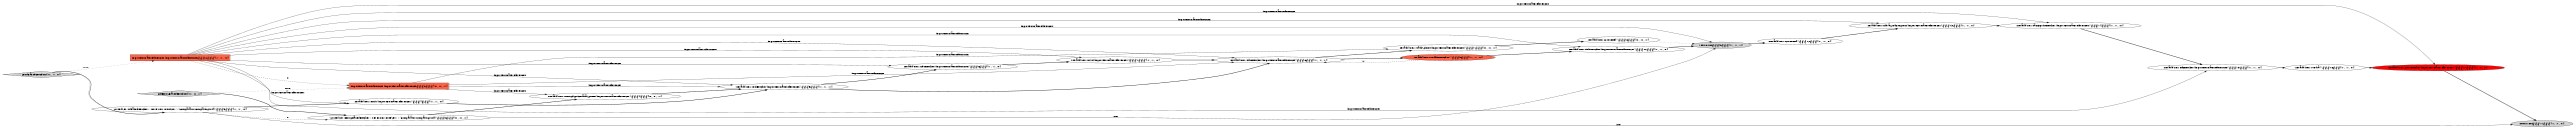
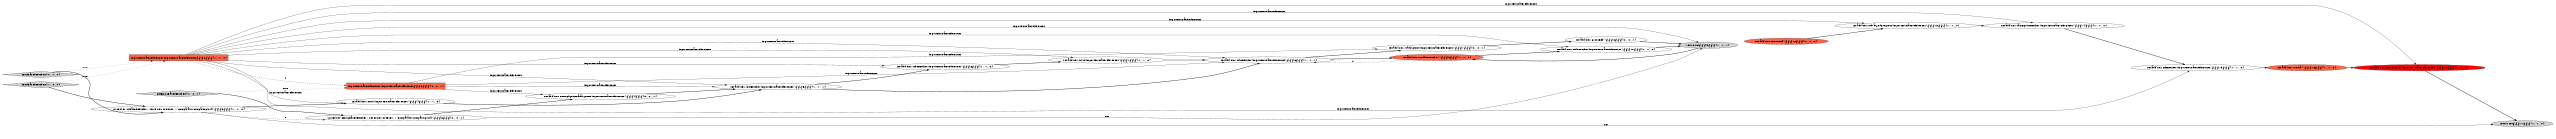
  digraph {
    rankdir=LR
    node [fillcolor=white shape=ellipse style=filled]
    edge [style=bold]
    n1 [label="SortedSet<IdBasedFetcher> set = new TreeSet<>(Comparator.comparing(null))@@@3@@@['1', '1', '0']"]
    n2 [fillcolor=lightgray label="return set@@@17@@@['1', '1', '0']"]
    n3 [label="set.add(new ArXiv(importFormatPreferences))@@@4@@@['1', '1', '0']"]
    n4 [label="SortedSet<EntryBasedFetcher> set = new TreeSet<>(Comparator.comparing(null))@@@3@@@['0', '0', '1']"]
    n5 [label="set.add(new DoiFetcher(importFormatPreferences))@@@5@@@['1', '1', '1']"]
    n6 [fillcolor=lightgray label="return set@@@9@@@['1', '1', '1']"]
    n7 [label="set.add(new AstrophysicsDataSystem(importFormatPreferences))@@@4@@@['0', '0', '1']"]
    n8 [label="set.add(new LibraryOfCongress(importFormatPreferences))@@@13@@@['1', '1', '0']"]
    n9 [label="set.add(new IacrEprintFetcher(importFormatPreferences))@@@14@@@['1', '1', '0']"]
    n10 [label="set.add(new RfcFetcher(importFormatPreferences))@@@15@@@['1', '1', '0']"]
    n11 [fillcolor=tomato label="set.add(new MedlineFetcher())@@@9@@@['1', '1', '0']"]
    n12 [label="set.add(new TitleFetcher(importFormatPreferences))@@@10@@@['1', '1', '0']"]
    n13 [label="set.add(new IsbnFetcher(importFormatPreferences))@@@6@@@['1', '1', '1']"]
    n14 [label="set.add(new MathSciNet(importFormatPreferences))@@@7@@@['0', '0', '1']"]
    n15 [label="set.add(new IsbnFetcher(importFormatPreferences))@@@6@@@['1', '1', '0']"]
    n16 [label="set.add(new DiVA(importFormatPreferences))@@@7@@@['1', '1', '0']"]
    n17 [fillcolor=lightgray label="getIdBasedFetchers['0', '1', '0']" shape=diamond]
    n18 [fillcolor=tomato label="ImportFormatPreferences importFormatPreferences@@@2@@@['1', '1', '0']" shape=box]
    n19 [fillcolor=tomato label="ImportFormatPreferences importFormatPreferences@@@2@@@['0', '0', '1']" shape=box]
    n20 [fillcolor=red label="set.add(new JstorFetcher(importFormatPreferences))@@@17@@@['1', '0', '0']"]
    n21 [label="set.add(new CrossRef())@@@8@@@['0', '0', '1']"]
-   n22 [label="set.add(new CrossRef())@@@12@@@['1', '1', '0']"]
-   n24 [label="set.add(new Medra())@@@16@@@['1', '1', '0']"]
+   n22 [fillcolor=tomato label="set.add(new CrossRef())@@@12@@@['1', '1', '0']"]
+   n23 [fillcolor=lightgray label="getIdBasedFetchers['1', '0', '0']" shape=diamond]
+   n24 [fillcolor=tomato label="set.add(new Medra())@@@16@@@['1', '1', '0']"]
    n25 [fillcolor=lightgray label="getEntryBasedFetchers['0', '0', '1']" shape=diamond]
    n1 -> n2 [label=set style=solid]
    n1 -> n3
    n1 -> n4 [label=0 style=dashed]
    n3 -> n5
    n4 -> n6 [label=set style=solid]
    n4 -> n7
    n5 -> n13
    n5 -> n15
-   n6 -> n22
+   n6 -> n11
    n7 -> n5
    n8 -> n9
    n9 -> n10
    n10 -> n24
    n11 -> n12
    n11 -> n13 [label=0 style=dashed]
    n12 -> n6
    n13 -> n11
    n13 -> n14
    n14 -> n21
    n15 -> n16
    n16 -> n13
    n17 -> n1
    n17 -> n18 [label=true style=dotted]
    n18 -> n3 [label=importFormatPreferences style=solid]
    n18 -> n5 [label=importFormatPreferences style=solid]
    n18 -> n6 [label=importFormatPreferences style=solid]
    n18 -> n8 [label=importFormatPreferences style=solid]
    n18 -> n9 [label=importFormatPreferences style=solid]
    n18 -> n10 [label=importFormatPreferences style=solid]
    n18 -> n12 [label=importFormatPreferences style=solid]
    n18 -> n13 [label=importFormatPreferences style=solid]
    n18 -> n15 [label=importFormatPreferences style=solid]
    n18 -> n16 [label=importFormatPreferences style=solid]
    n18 -> n19 [label=0 style=dashed]
    n18 -> n20 [label=importFormatPreferences style=solid]
    n19 -> n5 [label=importFormatPreferences style=solid]
    n19 -> n7 [label=importFormatPreferences style=solid]
    n19 -> n13 [label=importFormatPreferences style=solid]
    n19 -> n14 [label=importFormatPreferences style=solid]
    n20 -> n2
-   n21 -> n6 [style=dotted]
+   n21 -> n6
    n22 -> n8
+   n23 -> n1
+   n23 -> n18 [label=true style=dotted]
    n24 -> n20
    n25 -> n4
    n25 -> n19 [label=true style=dotted]
  }
